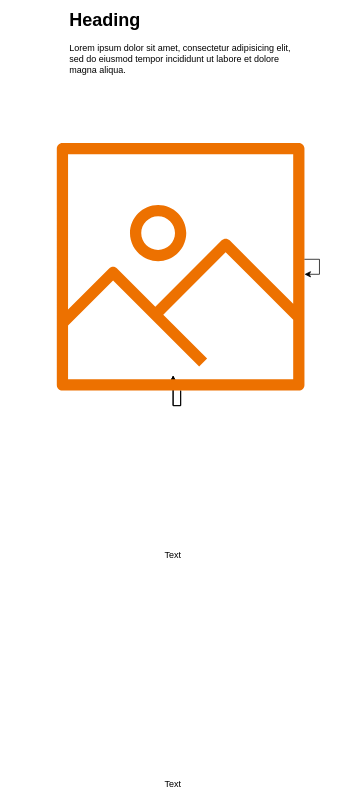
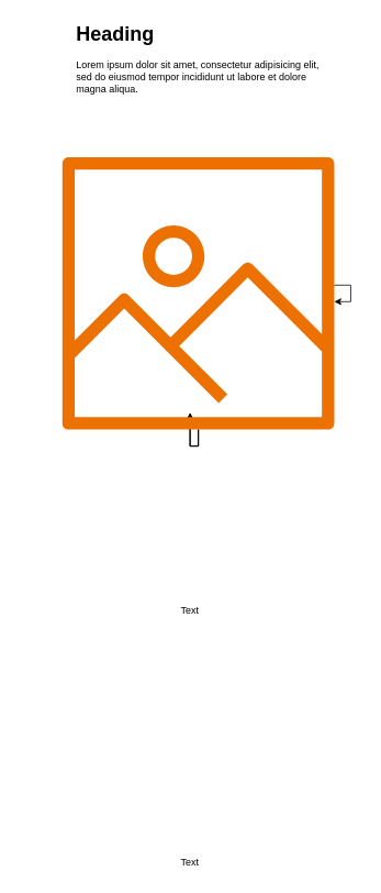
  <mxCell id="0" />
  <mxCell id="1" parent="0" />
  <mxCell id="2" value="Text" style="text;html=1;align=center;verticalAlign=middle;whiteSpace=wrap;rounded=0;" vertex="1" parent="1"><mxGeometry x="20" y="1030" width="420" height="30" as="geometry" /></mxCell>
  <mxCell id="3" value="Text" style="text;html=1;align=center;verticalAlign=middle;whiteSpace=wrap;rounded=0;" vertex="1" parent="1"><mxGeometry x="100" y="500" width="260" height="480" as="geometry" /></mxCell>
- <mxCell id="4" value="&lt;h1 style=&quot;margin-top: 0px;&quot;&gt;Heading&lt;/h1&gt;&lt;p&gt;Lorem ipsum dolor sit amet, consectetur adipisicing elit, sed do eiusmod tempor incididunt ut labore et dolore magna aliqua.&lt;/p&gt;" style="text;html=1;whiteSpace=wrap;overflow=hidden;rounded=0;" vertex="1" parent="1"><mxGeometry x="90" y="5" width="300" height="110" as="geometry" /></mxCell>
+ <mxCell id="4" value="&lt;h1 style=&quot;margin-top: 0px;&quot;&gt;Heading&lt;/h1&gt;&lt;p&gt;Lorem ipsum dolor sit amet, consectetur adipisicing elit, sed do eiusmod tempor incididunt ut labore et dolore magna aliqua.&lt;/p&gt;" style="text;html=1;whiteSpace=wrap;overflow=hidden;rounded=0;" vertex="1" parent="1"><mxGeometry x="90" width="300" height="110" as="geometry" y="20" /></mxCell>
  <mxCell id="5" style="edgeStyle=orthogonalEdgeStyle;rounded=0;orthogonalLoop=1;jettySize=auto;html=1;" edge="1" parent="1" source="8" target="3"><mxGeometry relative="1" as="geometry" /></mxCell>
  <mxCell id="6" value="" style="edgeStyle=orthogonalEdgeStyle;rounded=0;orthogonalLoop=1;jettySize=auto;html=1;" edge="1" parent="1" source="8" target="3"><mxGeometry relative="1" as="geometry" /></mxCell>
  <mxCell id="7" value="" style="edgeStyle=orthogonalEdgeStyle;rounded=0;orthogonalLoop=1;jettySize=auto;html=1;" edge="1" parent="1" source="8" target="3"><mxGeometry relative="1" as="geometry" /></mxCell>
  <mxCell id="8" value="" style="sketch=0;outlineConnect=0;fontColor=#232F3E;gradientColor=none;fillColor=#ED7100;strokeColor=none;dashed=0;verticalLabelPosition=bottom;verticalAlign=top;align=center;html=1;fontSize=12;fontStyle=0;aspect=fixed;pointerEvents=1;shape=mxgraph.aws4.container_registry_image;" vertex="1" parent="1"><mxGeometry x="75" y="190" width="330" height="330" as="geometry" /></mxCell>
  <mxCell id="9" style="edgeStyle=orthogonalEdgeStyle;rounded=0;orthogonalLoop=1;jettySize=auto;html=1;" edge="1" parent="1" source="8" target="8"><mxGeometry relative="1" as="geometry" /></mxCell>
